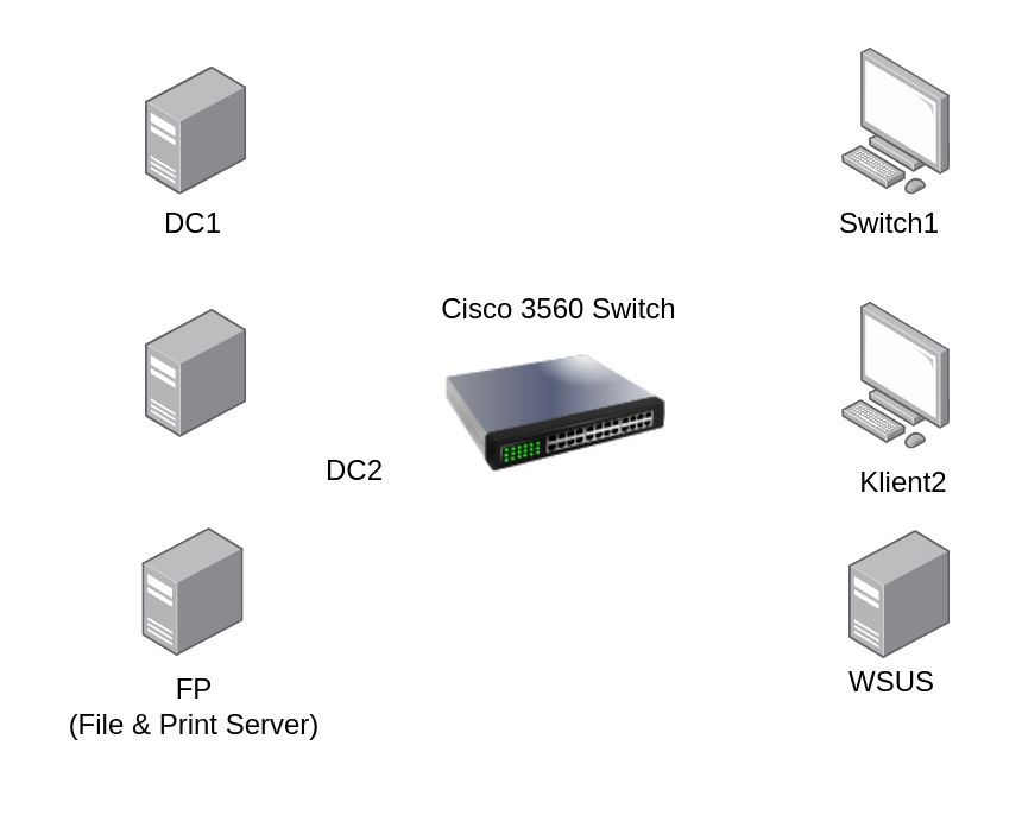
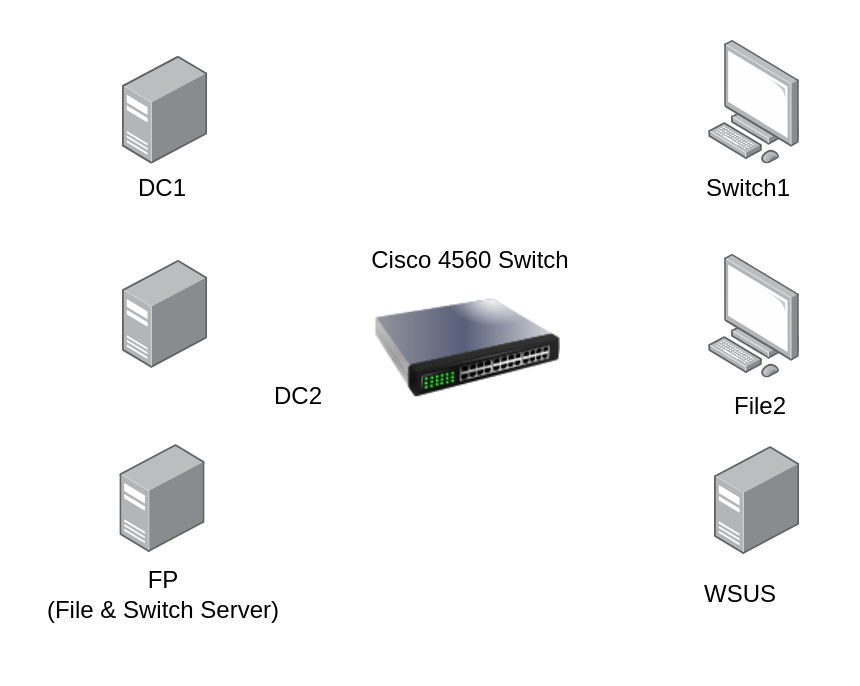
  <mxCell id="0" />
  <mxCell id="1" parent="0" />
  <mxCell id="2" value="" style="points=[];aspect=fixed;html=1;align=center;shadow=0;dashed=0;image;image=img/lib/allied_telesis/computer_and_terminals/Personal_Computer.svg;" vertex="1" parent="1"><mxGeometry x="354" y="20" width="45.6" height="61.8" as="geometry" /></mxCell>
  <mxCell id="3" value="" style="points=[];aspect=fixed;html=1;align=center;shadow=0;dashed=0;image;image=img/lib/allied_telesis/computer_and_terminals/Personal_Computer.svg;" vertex="1" parent="1"><mxGeometry x="354" y="127" width="45.6" height="61.8" as="geometry" /></mxCell>
  <mxCell id="4" value="" style="points=[];aspect=fixed;html=1;align=center;shadow=0;dashed=0;image;image=img/lib/allied_telesis/computer_and_terminals/Server_Desktop.svg;" vertex="1" parent="1"><mxGeometry x="59.7" y="222" width="42.6" height="54" as="geometry" /></mxCell>
- <mxCell id="5" value="Klient2" style="text;html=1;strokeColor=none;fillColor=none;align=center;verticalAlign=middle;whiteSpace=wrap;rounded=0;" vertex="1" parent="1"><mxGeometry x="352" y="188.8" width="56" height="28.2" as="geometry" /></mxCell>
- <mxCell id="6" value="&lt;div&gt;FP&lt;/div&gt;&lt;div&gt;(File &amp;amp; Print Server)&lt;/div&gt;" style="text;html=1;strokeColor=none;fillColor=none;align=center;verticalAlign=middle;whiteSpace=wrap;rounded=0;" vertex="1" parent="1"><mxGeometry x="20.5" y="273" width="121" height="48" as="geometry" /></mxCell>
+ <mxCell id="5" value="File2" style="text;html=1;strokeColor=none;fillColor=none;align=center;verticalAlign=middle;whiteSpace=wrap;rounded=0;" vertex="1" parent="1"><mxGeometry x="352" y="188.8" width="56" height="28.2" as="geometry" /></mxCell>
+ <mxCell id="6" value="&lt;div&gt;FP&lt;/div&gt;&lt;div&gt;(File &amp;amp; Switch Server)&lt;/div&gt;" style="text;html=1;strokeColor=none;fillColor=none;align=center;verticalAlign=middle;whiteSpace=wrap;rounded=0;" vertex="1" parent="1"><mxGeometry x="20.5" y="273" width="121" height="48" as="geometry" /></mxCell>
  <mxCell id="7" value="Switch1" style="text;html=1;strokeColor=none;fillColor=none;align=center;verticalAlign=middle;whiteSpace=wrap;rounded=0;" vertex="1" parent="1"><mxGeometry x="354" y="83.8" width="40" height="20" as="geometry" /></mxCell>
  <mxCell id="8" value="" style="image;html=1;labelBackgroundColor=#ffffff;image=img/lib/clip_art/networking/Switch_128x128.png" vertex="1" parent="1"><mxGeometry x="187" y="131" width="93" height="86" as="geometry" /></mxCell>
- <mxCell id="9" value="Cisco 3560 Switch" style="text;html=1;strokeColor=none;fillColor=none;align=center;verticalAlign=middle;whiteSpace=wrap;rounded=0;" vertex="1" parent="1"><mxGeometry x="175" y="120" width="120" height="20" as="geometry" /></mxCell>
+ <mxCell id="9" value="Cisco 4560 Switch" style="text;html=1;strokeColor=none;fillColor=none;align=center;verticalAlign=middle;whiteSpace=wrap;rounded=0;" vertex="1" parent="1"><mxGeometry x="175" y="120" width="120" height="20" as="geometry" /></mxCell>
  <mxCell id="10" value="" style="points=[];aspect=fixed;html=1;align=center;shadow=0;dashed=0;image;image=img/lib/allied_telesis/computer_and_terminals/Server_Desktop.svg;" vertex="1" parent="1"><mxGeometry x="61" y="129.9" width="42.6" height="54" as="geometry" /></mxCell>
  <mxCell id="11" value="" style="points=[];aspect=fixed;html=1;align=center;shadow=0;dashed=0;image;image=img/lib/allied_telesis/computer_and_terminals/Server_Desktop.svg;" vertex="1" parent="1"><mxGeometry x="61" y="27.8" width="42.6" height="54" as="geometry" /></mxCell>
  <mxCell id="12" value="" style="points=[];aspect=fixed;html=1;align=center;shadow=0;dashed=0;image;image=img/lib/allied_telesis/computer_and_terminals/Server_Desktop.svg;" vertex="1" parent="1"><mxGeometry x="357" y="223" width="42.6" height="54" as="geometry" /></mxCell>
  <mxCell id="13" value="&lt;div&gt;DC1&lt;/div&gt;" style="text;html=1;strokeColor=none;fillColor=none;align=center;verticalAlign=middle;whiteSpace=wrap;rounded=0;" vertex="1" parent="1"><mxGeometry x="61" y="83.8" width="40" height="20" as="geometry" /></mxCell>
  <mxCell id="14" value="DC2" style="text;html=1;strokeColor=none;fillColor=none;align=center;verticalAlign=middle;whiteSpace=wrap;rounded=0;" vertex="1" parent="1"><mxGeometry x="129" y="187.8" width="40" height="20" as="geometry" /></mxCell>
- <mxCell id="15" value="&lt;div&gt;WSUS&lt;/div&gt;" style="text;html=1;strokeColor=none;fillColor=none;align=center;verticalAlign=middle;whiteSpace=wrap;rounded=0;" vertex="1" parent="1"><mxGeometry x="355" y="277" width="40" height="20" as="geometry" /></mxCell>
+ <mxCell id="15" value="&lt;div&gt;WSUS&lt;/div&gt;" style="text;html=1;strokeColor=none;fillColor=none;align=center;verticalAlign=middle;whiteSpace=wrap;rounded=0;" vertex="1" parent="1"><mxGeometry x="350" y="287" width="40" height="20" as="geometry" /></mxCell>
